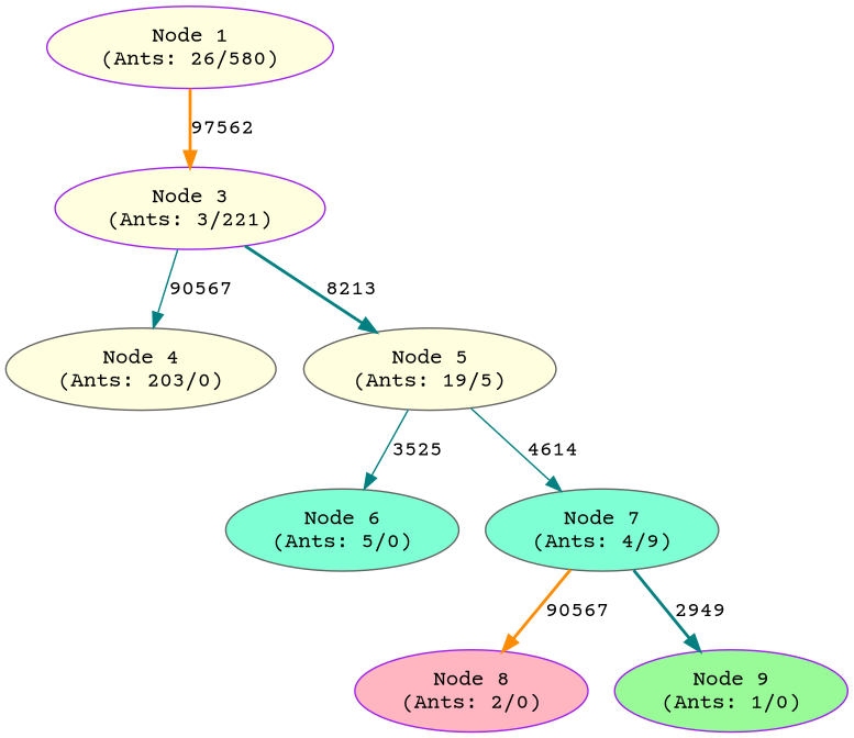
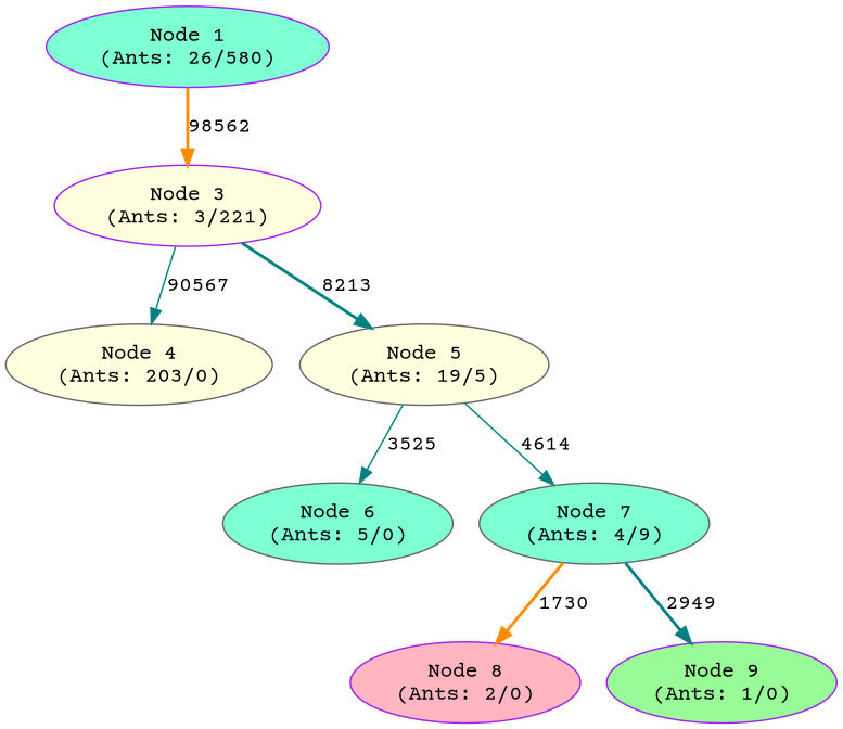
  digraph {
    fontname="Courier Prime"
    node [color=purple fillcolor=lightyellow fontname="Courier Prime" style=filled]
    edge [color=teal fontname="Courier Prime" style=bold]
-   "Node 1\n(Ants: 26/580)"
+   "Node 1\n(Ants: 26/580)" [fillcolor=aquamarine]
    "Node 3\n(Ants: 3/221)"
    "Node 4\n(Ants: 203/0)" [color=gray40]
    "Node 5\n(Ants: 19/5)" [color=gray40]
    "Node 6\n(Ants: 5/0)" [color=gray40 fillcolor=aquamarine]
    "Node 7\n(Ants: 4/9)" [color=gray40 fillcolor=aquamarine]
    "Node 8\n(Ants: 2/0)" [fillcolor=lightpink]
    "Node 9\n(Ants: 1/0)" [fillcolor=palegreen]
-   "Node 1\n(Ants: 26/580)" -> "Node 3\n(Ants: 3/221)" [color=darkorange label=97562]
+   "Node 1\n(Ants: 26/580)" -> "Node 3\n(Ants: 3/221)" [color=darkorange label=98562]
    "Node 3\n(Ants: 3/221)" -> "Node 4\n(Ants: 203/0)" [label=90567 style=solid]
    "Node 3\n(Ants: 3/221)" -> "Node 5\n(Ants: 19/5)" [label=8213]
    "Node 5\n(Ants: 19/5)" -> "Node 6\n(Ants: 5/0)" [label=3525 style=solid]
    "Node 5\n(Ants: 19/5)" -> "Node 7\n(Ants: 4/9)" [label=4614 style=solid]
-   "Node 7\n(Ants: 4/9)" -> "Node 8\n(Ants: 2/0)" [color=darkorange label=90567]
+   "Node 7\n(Ants: 4/9)" -> "Node 8\n(Ants: 2/0)" [color=darkorange label=1730]
    "Node 7\n(Ants: 4/9)" -> "Node 9\n(Ants: 1/0)" [label=2949]
  }
